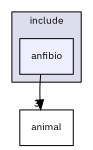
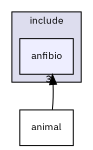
  digraph {
    compound=true
    fontname="IBM Plex Sans"
    node [fontname="IBM Plex Sans" fontsize=10 shape=box]
    n1 [fillcolor="#eeeeff" label=anfibio pencolor=black style=filled]
    n2 [label=animal]
    subgraph cluster_1 {
      bgcolor="#ddddee"
      fontsize=10
      label=include
      pencolor=black
      n1
    }
-   n1 -> n2 [headlabel=3 labeldistance=1.5 labelfontname=Helvetica labelfontsize=10 fontname="IBM Plex Sans"]
+   n2 -> n1 [headlabel=3 labeldistance=1.5 labelfontname=Helvetica labelfontsize=10 fontname="IBM Plex Sans"]
  }
